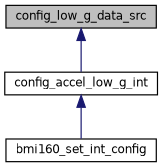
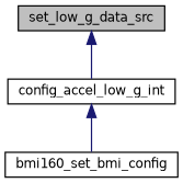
  digraph {
    rankdir=TB
    node [color=black fillcolor=white fontname=Helvetica fontsize=10 shape=record style=filled]
    edge [color=midnightblue dir=back fontname=Helvetica fontsize=10 labelfontname=Helvetica labelfontsize=10 style=solid]
-   n1 [fillcolor=grey75 fontcolor=black height=0.2 label=config_low_g_data_src width=0.4]
+   n1 [fillcolor=grey75 fontcolor=black height=0.2 label=set_low_g_data_src width=0.4]
    n2 [height=0.2 label=config_accel_low_g_int width=0.4]
-   n3 [height=0.2 label=bmi160_set_int_config width=0.4]
+   n3 [height=0.2 label=bmi160_set_bmi_config width=0.4]
    n1 -> n2
    n2 -> n3
  }
